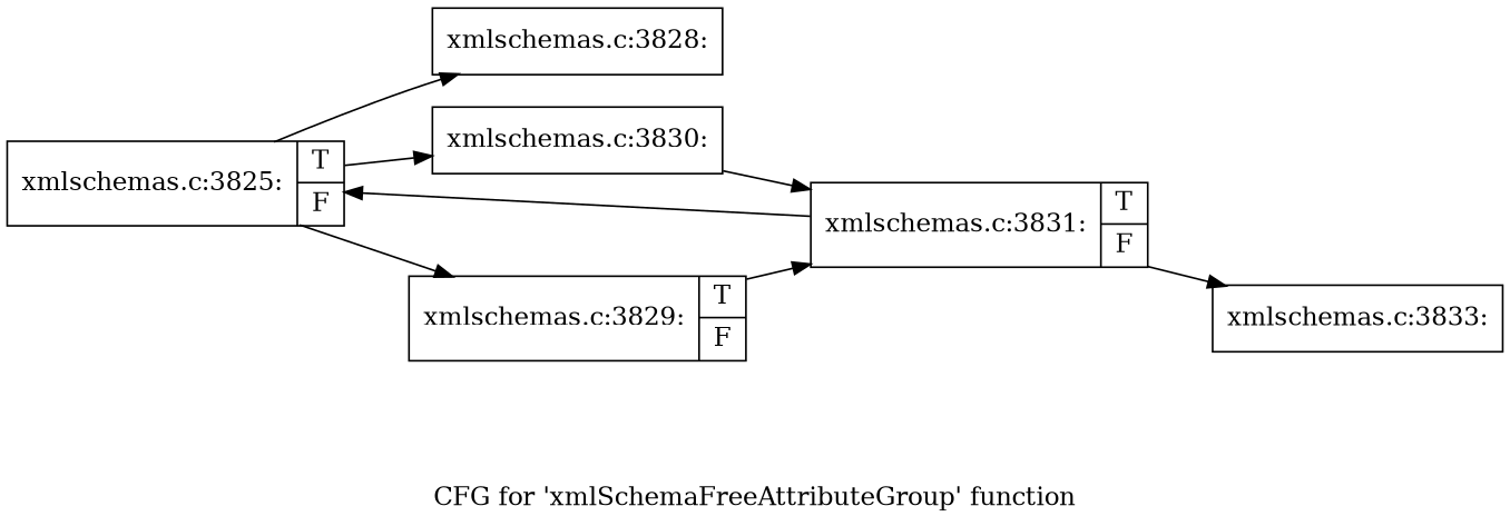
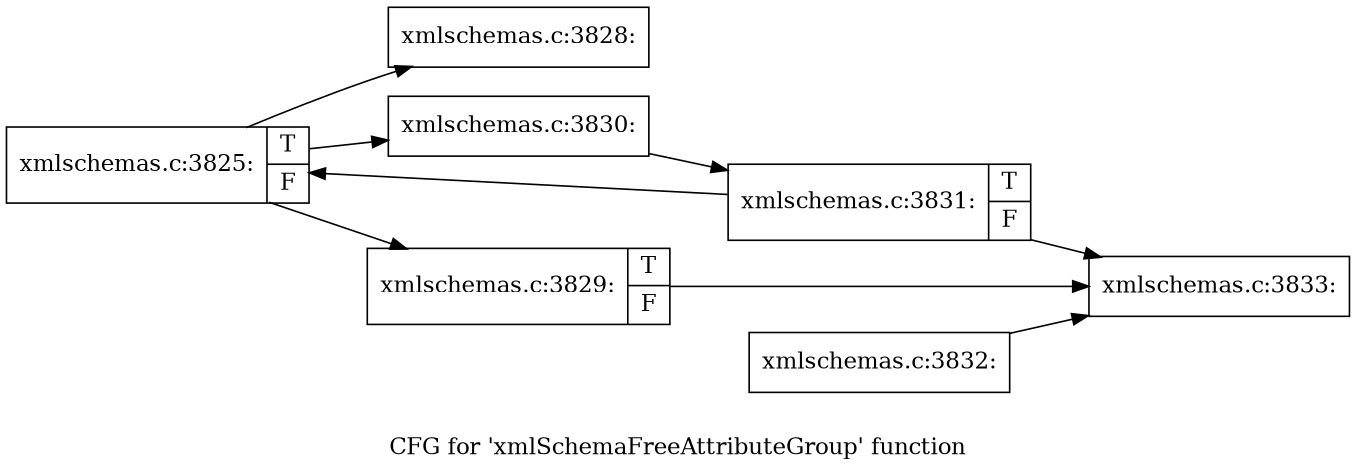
  digraph {
    label="CFG for 'xmlSchemaFreeAttributeGroup' function"
    rankdir=LR
    node [shape=record]
    n1 [label="{xmlschemas.c:3825:|{<s0>T|<s1>F}}"]
    n2 [label="{xmlschemas.c:3828:}"]
    n3 [label="{xmlschemas.c:3829:|{<s0>T|<s1>F}}"]
    n4 [label="{xmlschemas.c:3830:}"]
    n5 [label="{xmlschemas.c:3831:|{<s0>T|<s1>F}}"]
    n6 [label="{xmlschemas.c:3833:}"]
+   n7 [label="{xmlschemas.c:3832:}"]
    n1 -> n2
    n1 -> n3
    n1 -> n4
-   n3 -> n5
+   n3 -> n6
    n4 -> n5
    n5 -> n1
    n5 -> n6
+   n7 -> n6
  }
